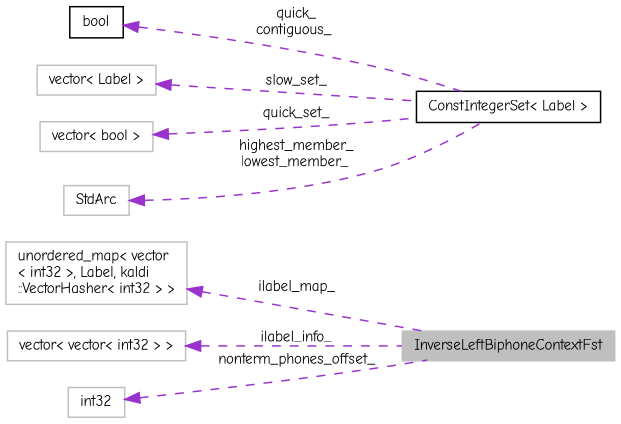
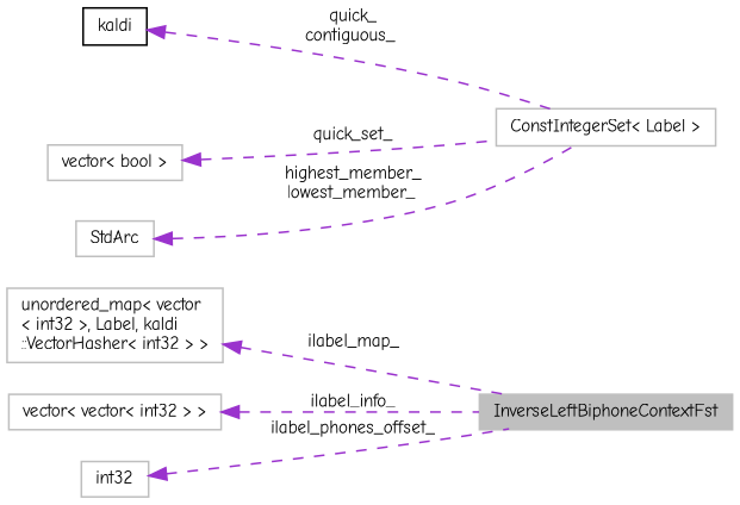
  digraph {
    fontname="Comic Neue"
    rankdir=LR
    node [color=grey75 fillcolor=white fontname="Comic Neue" fontsize=10 shape=record style=filled]
    edge [color=darkorchid3 dir=back fontname="Comic Neue" fontsize=10 labelfontname=Helvetica labelfontsize=10 style=dashed]
    n1 [fillcolor=grey75 fontcolor=black height=0.2 label=InverseLeftBiphoneContextFst width=0.4]
    n2 [height=0.2 label="unordered_map\< vector\l\< int32 \>, Label, kaldi\l::VectorHasher\< int32 \> \>" width=0.4]
    n3 [height=0.2 label="vector\< vector\< int32 \> \>" width=0.4]
-   n4 [color=black height=0.2 label="ConstIntegerSet\< Label \>" width=0.4]
-   n5 [color=black height=0.2 label=bool width=0.4]
-   n6 [height=0.2 label="vector\< Label \>" width=0.4]
+   n4 [height=0.2 label="ConstIntegerSet\< Label \>" width=0.4]
+   n5 [color=black height=0.2 label=kaldi width=0.4]
    n7 [height=0.2 label="vector\< bool \>" width=0.4]
    n8 [height=0.2 label=StdArc width=0.4]
    n9 [height=0.2 label=int32 width=0.4]
    n2 -> n1 [label=" ilabel_map_"]
    n3 -> n1 [label=" ilabel_info_"]
    n5 -> n4 [label=" quick_\ncontiguous_"]
-   n6 -> n4 [label=" slow_set_"]
    n7 -> n4 [label=" quick_set_"]
    n8 -> n4 [label=" highest_member_\nlowest_member_"]
-   n9 -> n1 [label=" nonterm_phones_offset_"]
+   n9 -> n1 [label=" ilabel_phones_offset_"]
  }
